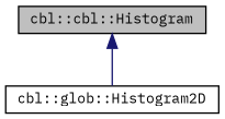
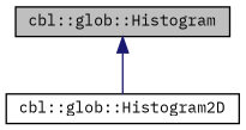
  digraph {
    fontname="IBM Plex Mono"
    node [color=black fontname="IBM Plex Mono" fontsize=10 shape=record style=filled]
-   n1 [fillcolor=grey75 fontcolor=black height=0.2 label="cbl::cbl::Histogram" width=0.4]
+   n1 [fillcolor=grey75 fontcolor=black height=0.2 label="cbl::glob::Histogram" width=0.4]
    n2 [fillcolor=white height=0.2 label="cbl::glob::Histogram2D" width=0.4]
    n1 -> n2 [color=midnightblue dir=back fontname="IBM Plex Mono" fontsize=10 labelfontname=Helvetica labelfontsize=10 style=solid]
  }
